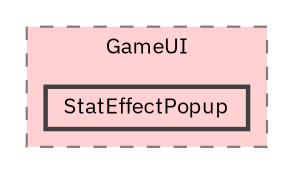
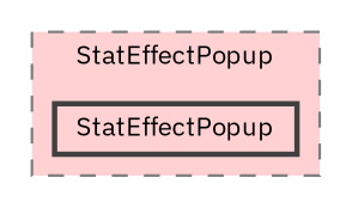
  digraph {
    compound=true
    fontname="IBM Plex Sans"
    n1 [color=grey25 fillcolor="#ffd1d2" fontname="IBM Plex Sans" fontsize=10 height=0.2 label=StatEffectPopup shape=box style="filled,bold" width=0.4]
    subgraph cluster_1 {
      bgcolor="#ffd1d2"
      fontsize=10
-     label=GameUI
+     label=StatEffectPopup
      pencolor=grey50
      style="filled,dashed"
      n1
    }
  }
